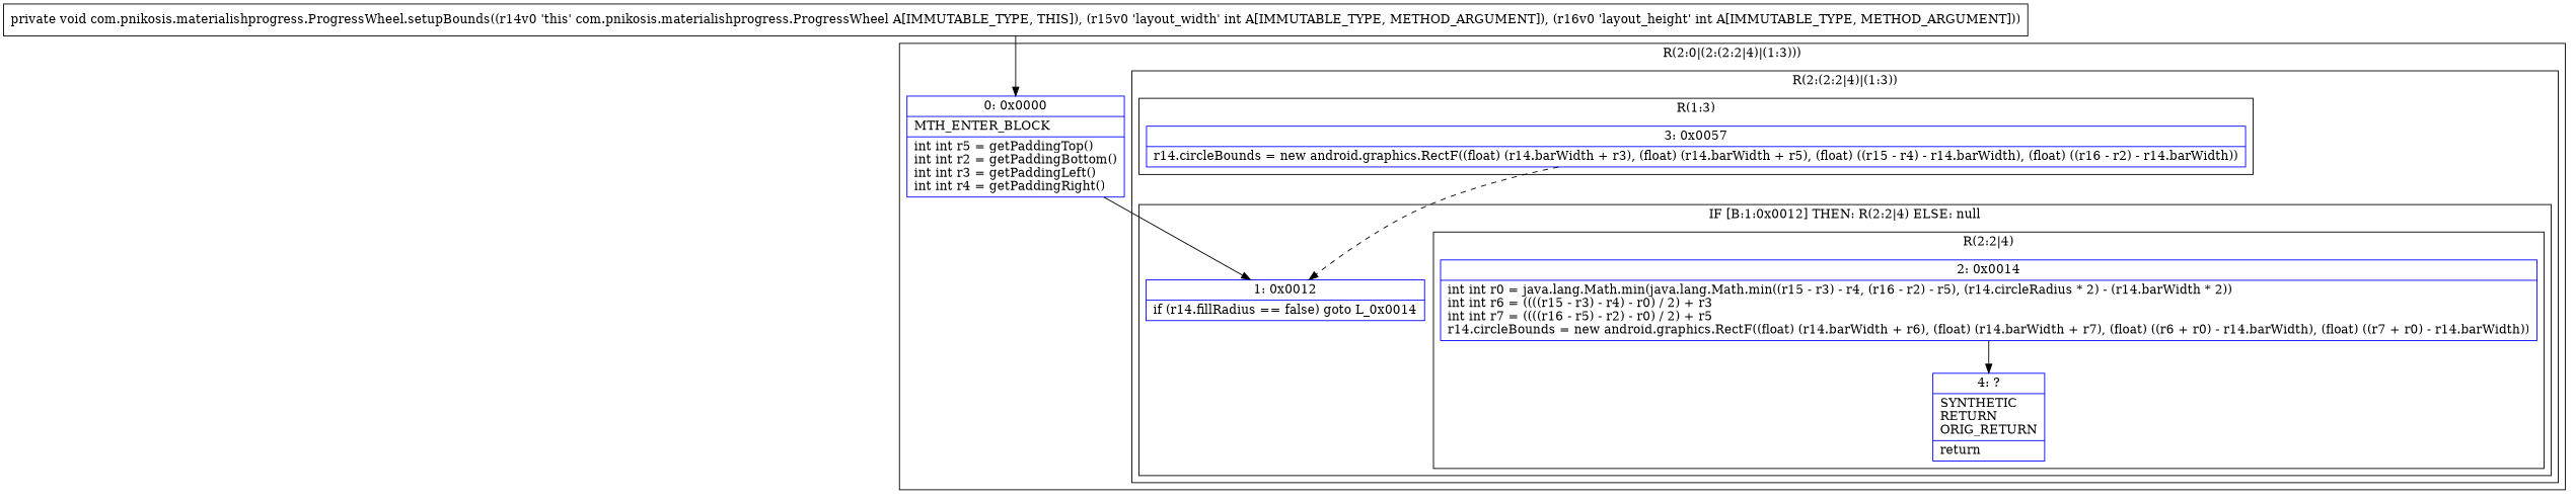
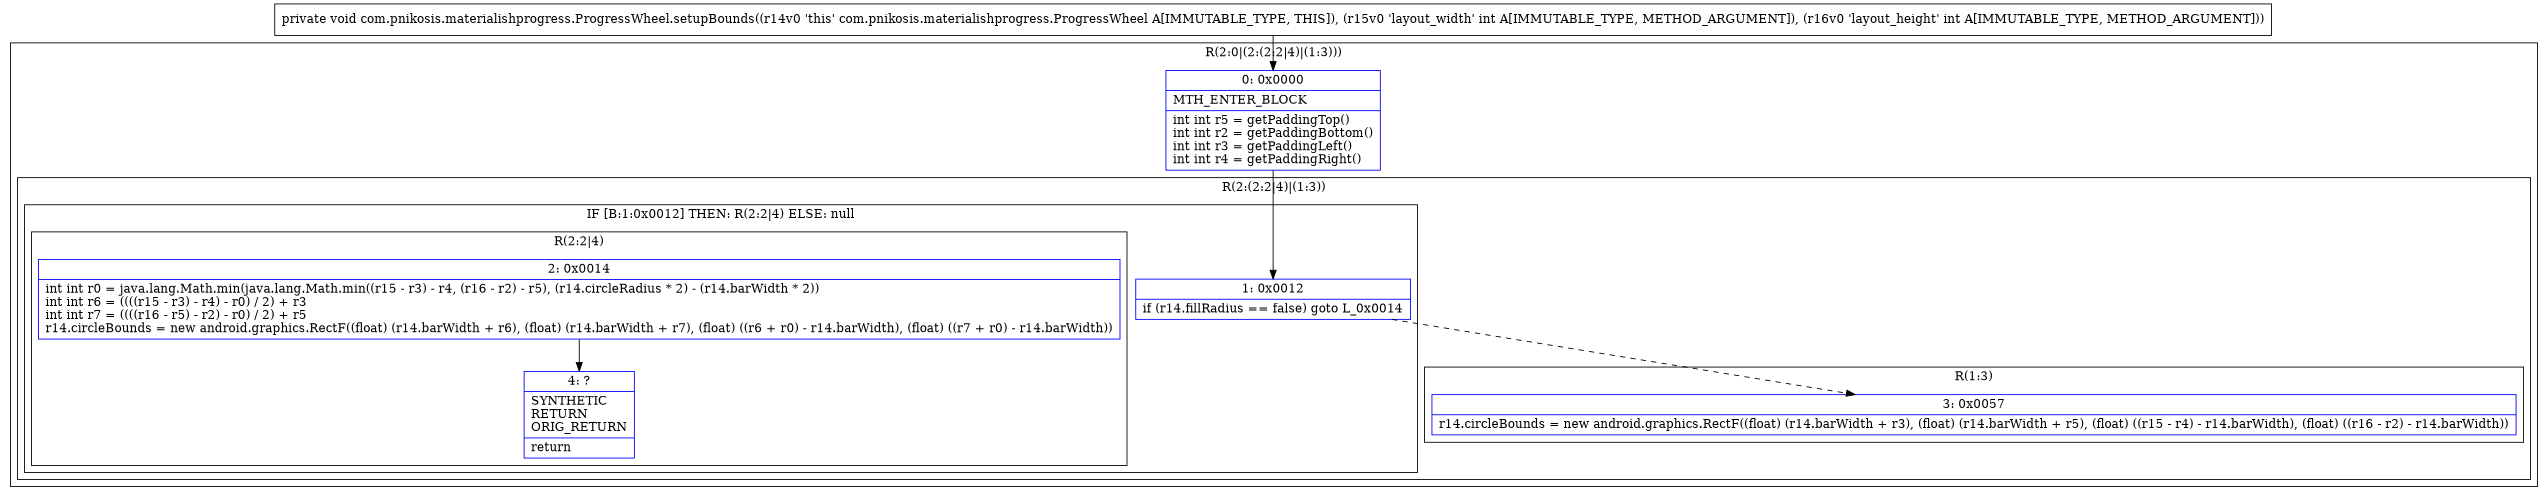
  digraph {
    node [color=blue shape=record]
    n1 [label="{2\:\ 0x0014|int int r0 = java.lang.Math.min(java.lang.Math.min((r15 \- r3) \- r4, (r16 \- r2) \- r5), (r14.circleRadius * 2) \- (r14.barWidth * 2))\lint int r6 = ((((r15 \- r3) \- r4) \- r0) \/ 2) + r3\lint int r7 = ((((r16 \- r5) \- r2) \- r0) \/ 2) + r5\lr14.circleBounds = new android.graphics.RectF((float) (r14.barWidth + r6), (float) (r14.barWidth + r7), (float) ((r6 + r0) \- r14.barWidth), (float) ((r7 + r0) \- r14.barWidth))\l}"]
    n2 [label="{4\:\ ?|SYNTHETIC\lRETURN\lORIG_RETURN\l|return\l}"]
    n3 [label="{1\:\ 0x0012|if (r14.fillRadius == false) goto L_0x0014\l}"]
    n4 [label="{3\:\ 0x0057|r14.circleBounds = new android.graphics.RectF((float) (r14.barWidth + r3), (float) (r14.barWidth + r5), (float) ((r15 \- r4) \- r14.barWidth), (float) ((r16 \- r2) \- r14.barWidth))\l}"]
    n5 [label="{0\:\ 0x0000|MTH_ENTER_BLOCK\l|int int r5 = getPaddingTop()\lint int r2 = getPaddingBottom()\lint int r3 = getPaddingLeft()\lint int r4 = getPaddingRight()\l}"]
    n6 [label="{private void com.pnikosis.materialishprogress.ProgressWheel.setupBounds((r14v0 'this' com.pnikosis.materialishprogress.ProgressWheel A[IMMUTABLE_TYPE, THIS]), (r15v0 'layout_width' int A[IMMUTABLE_TYPE, METHOD_ARGUMENT]), (r16v0 'layout_height' int A[IMMUTABLE_TYPE, METHOD_ARGUMENT])) }" color=""]
    subgraph cluster_1 {
      label="R(2:0|(2:(2:2|4)|(1:3)))"
      n5
      subgraph cluster_2 {
        label="R(2:(2:2|4)|(1:3))"
        subgraph cluster_3 {
          label="IF [B:1:0x0012] THEN: R(2:2|4) ELSE: null"
          n3
          subgraph cluster_4 {
            label="R(2:2|4)"
            n1
            n2
          }
        }
        subgraph cluster_5 {
          label="R(1:3)"
          n4
        }
      }
    }
    n1 -> n2
-   n4 -> n3 [style=dashed]
+   n3 -> n4 [style=dashed]
    n5 -> n3
    n6 -> n5
  }
